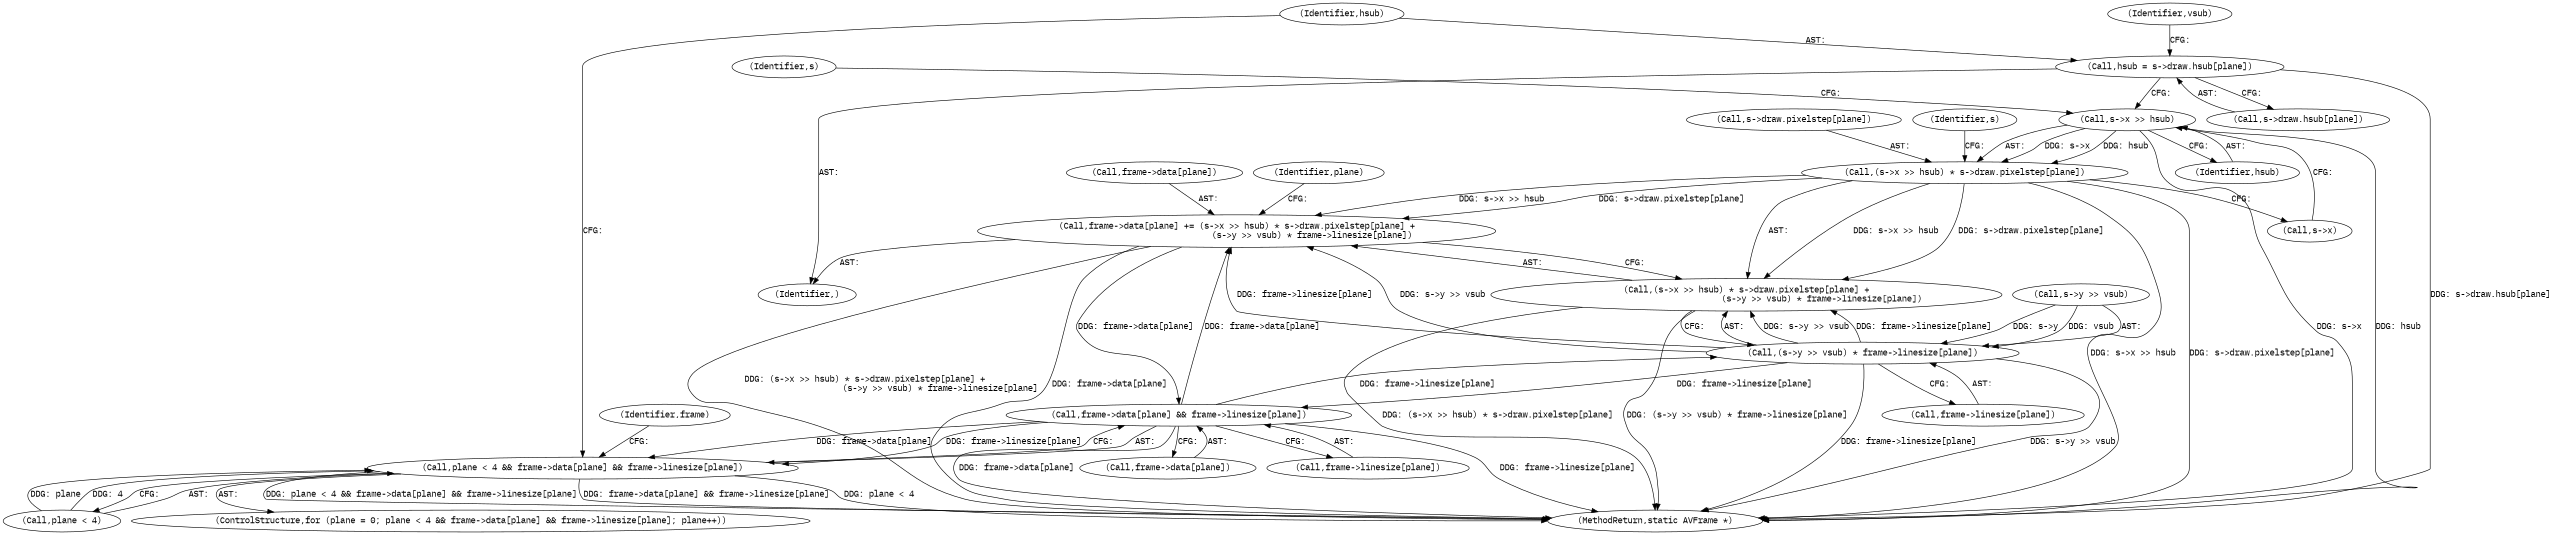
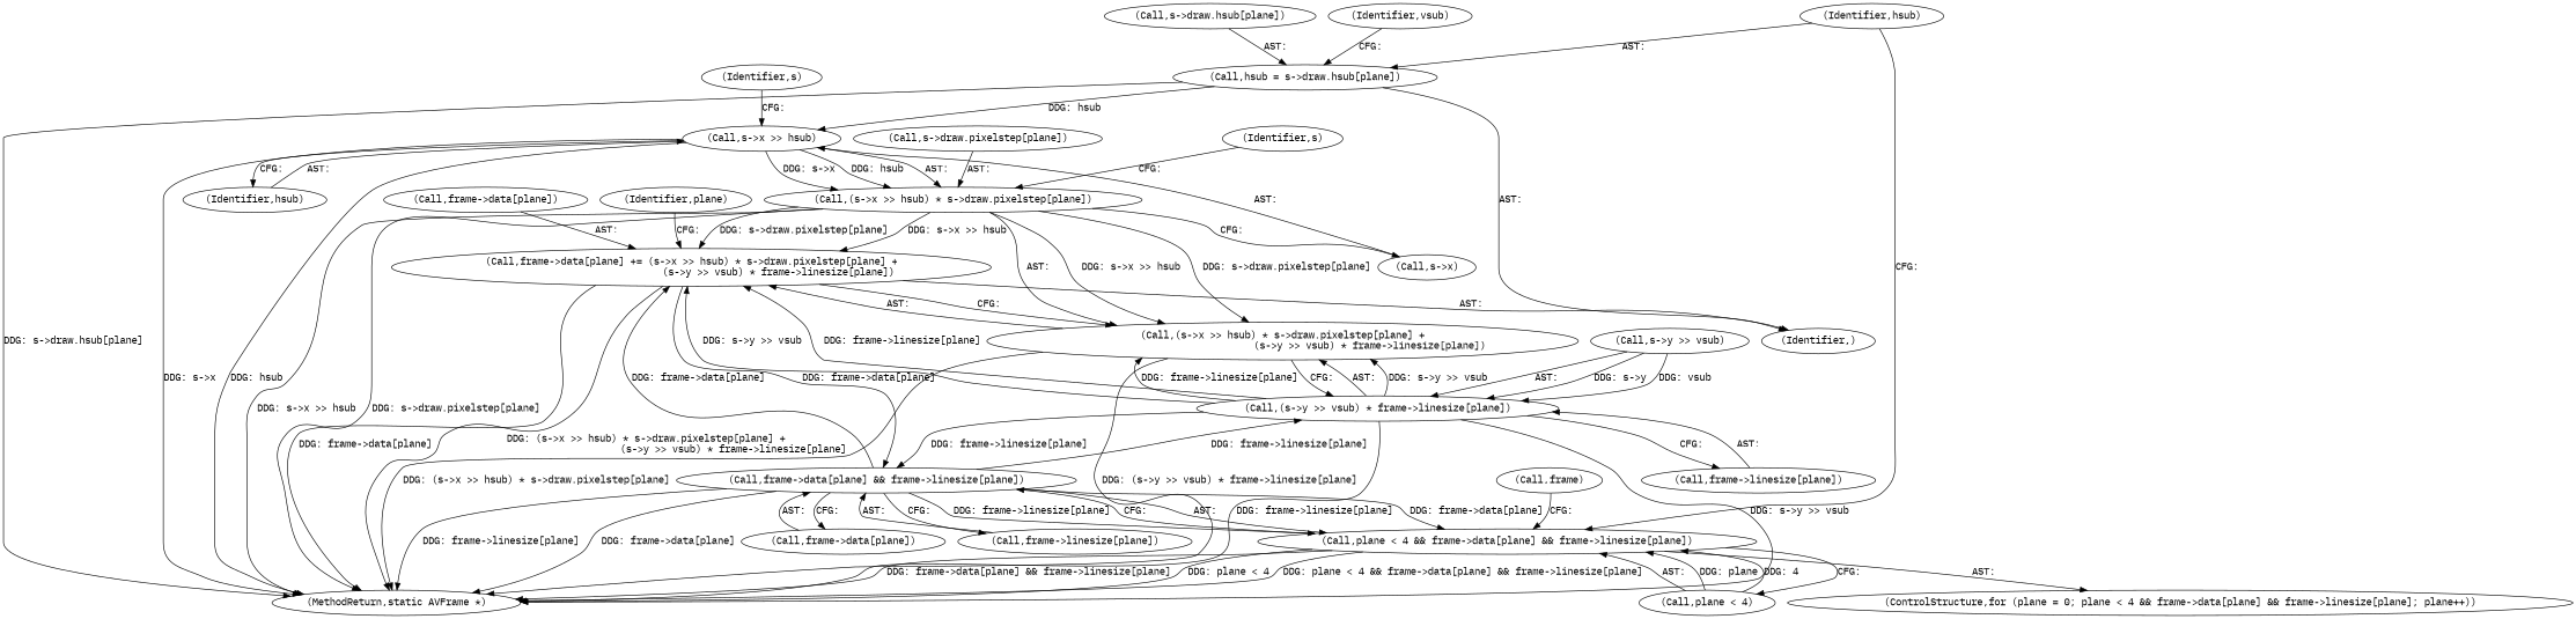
  digraph {
    fontname="IBM Plex Mono"
    node [fontname="IBM Plex Mono"]
    edge [fontname="IBM Plex Mono"]
    n1 [label="(Call,hsub = s->draw.hsub[plane])"]
    n2 [label="(Call,s->x >> hsub)"]
    n3 [label="(Call,s->draw.hsub[plane])"]
    n4 [label="(Identifier,)"]
    n5 [label="(MethodReturn,static AVFrame *)"]
    n6 [label="(Call,(s->x >> hsub) * s->draw.pixelstep[plane])"]
    n7 [label="(Identifier,hsub)"]
    n8 [label="(Call,frame->data[plane] += (s->x >> hsub) * s->draw.pixelstep[plane] +\n                              (s->y >> vsub) * frame->linesize[plane])"]
    n9 [label="(Call,(s->x >> hsub) * s->draw.pixelstep[plane] +\n                              (s->y >> vsub) * frame->linesize[plane])"]
    n10 [label="(Call,s->x)"]
    n11 [label="(Call,frame->data[plane] && frame->linesize[plane])"]
    n12 [label="(Call,(s->y >> vsub) * frame->linesize[plane])"]
    n13 [label="(Call,s->draw.pixelstep[plane])"]
    n14 [label="(Call,plane < 4 && frame->data[plane] && frame->linesize[plane])"]
    n15 [label="(Call,frame->data[plane])"]
    n16 [label="(Call,frame->linesize[plane])"]
    n17 [label="(Call,plane < 4)"]
    n18 [label="(ControlStructure,for (plane = 0; plane < 4 && frame->data[plane] && frame->linesize[plane]; plane++))"]
    n19 [label="(Call,frame->linesize[plane])"]
    n20 [label="(Identifier,s)"]
    n21 [label="(Call,s->y >> vsub)"]
    n22 [label="(Call,frame->data[plane])"]
    n23 [label="(Identifier,vsub)"]
    n24 [label="(Identifier,plane)"]
-   n25 [label="(Identifier,frame)"]
+   n25 [label="(Call,frame)"]
    n26 [label="(Identifier,hsub)"]
    n27 [label="(Identifier,s)"]
-   n1 -> n2 [label="CFG: "]
-   n1 -> n3 [label="CFG: "]
+   n1 -> n2 [label="DDG: hsub"]
    n1 -> n4 [label="AST: "]
    n1 -> n5 [label="DDG: s->draw.hsub[plane]"]
    n2 -> n5 [label="DDG: s->x"]
    n2 -> n5 [label="DDG: hsub"]
    n2 -> n6 [label="AST: "]
    n2 -> n6 [label="DDG: s->x"]
    n2 -> n6 [label="DDG: hsub"]
    n2 -> n7 [label="CFG: "]
    n3 -> n1 [label="AST: "]
    n6 -> n5 [label="DDG: s->x >> hsub"]
    n6 -> n5 [label="DDG: s->draw.pixelstep[plane]"]
    n6 -> n8 [label="DDG: s->x >> hsub"]
    n6 -> n8 [label="DDG: s->draw.pixelstep[plane]"]
    n6 -> n9 [label="AST: "]
    n6 -> n9 [label="DDG: s->x >> hsub"]
    n6 -> n9 [label="DDG: s->draw.pixelstep[plane]"]
    n6 -> n10 [label="CFG: "]
    n7 -> n2 [label="AST: "]
    n8 -> n4 [label="AST: "]
    n8 -> n5 [label="DDG: frame->data[plane]"]
    n8 -> n5 [label="DDG: (s->x >> hsub) * s->draw.pixelstep[plane] +\n                              (s->y >> vsub) * frame->linesize[plane]"]
    n8 -> n9 [label="CFG: "]
    n8 -> n11 [label="DDG: frame->data[plane]"]
    n9 -> n5 [label="DDG: (s->x >> hsub) * s->draw.pixelstep[plane]"]
    n9 -> n5 [label="DDG: (s->y >> vsub) * frame->linesize[plane]"]
    n9 -> n8 [label="AST: "]
    n9 -> n12 [label="CFG: "]
-   n10 -> n2 [label="CFG: "]
+   n10 -> n2 [label="AST: "]
    n11 -> n5 [label="DDG: frame->linesize[plane]"]
    n11 -> n5 [label="DDG: frame->data[plane]"]
    n11 -> n8 [label="DDG: frame->data[plane]"]
    n11 -> n12 [label="DDG: frame->linesize[plane]"]
    n11 -> n14 [label="AST: "]
    n11 -> n14 [label="DDG: frame->data[plane]"]
    n11 -> n14 [label="DDG: frame->linesize[plane]"]
    n11 -> n15 [label="CFG: "]
    n11 -> n16 [label="CFG: "]
    n12 -> n5 [label="DDG: frame->linesize[plane]"]
    n12 -> n5 [label="DDG: s->y >> vsub"]
    n12 -> n8 [label="DDG: s->y >> vsub"]
    n12 -> n8 [label="DDG: frame->linesize[plane]"]
    n12 -> n9 [label="AST: "]
    n12 -> n9 [label="DDG: s->y >> vsub"]
    n12 -> n9 [label="DDG: frame->linesize[plane]"]
    n12 -> n11 [label="DDG: frame->linesize[plane]"]
    n12 -> n19 [label="CFG: "]
    n13 -> n6 [label="AST: "]
    n14 -> n5 [label="DDG: frame->data[plane] && frame->linesize[plane]"]
    n14 -> n5 [label="DDG: plane < 4"]
    n14 -> n5 [label="DDG: plane < 4 && frame->data[plane] && frame->linesize[plane]"]
    n14 -> n11 [label="CFG: "]
    n14 -> n17 [label="CFG: "]
    n14 -> n18 [label="AST: "]
    n15 -> n11 [label="AST: "]
    n16 -> n11 [label="AST: "]
    n17 -> n14 [label="AST: "]
    n17 -> n14 [label="DDG: plane"]
    n17 -> n14 [label="DDG: 4"]
    n19 -> n12 [label="AST: "]
    n20 -> n6 [label="CFG: "]
    n21 -> n12 [label="AST: "]
    n21 -> n12 [label="DDG: s->y"]
    n21 -> n12 [label="DDG: vsub"]
    n22 -> n8 [label="AST: "]
    n23 -> n1 [label="CFG: "]
    n24 -> n8 [label="CFG: "]
    n25 -> n14 [label="CFG: "]
    n26 -> n1 [label="AST: "]
    n26 -> n14 [label="CFG: "]
    n27 -> n2 [label="CFG: "]
  }
